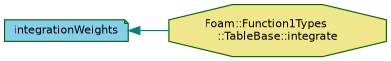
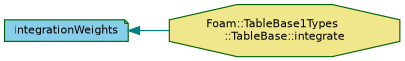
  digraph {
    rankdir=LR
    node [color=darkgreen fontname=Helvetica fontsize=10 style=filled]
    n1 [fillcolor=skyblue fontcolor=black height=0.2 label=integrationWeights shape=note width=0.4]
-   n2 [height=0.2 label="Foam::Function1Types\l::TableBase::integrate" shape=octagon width=0.4 fillcolor=khaki]
+   n2 [height=0.2 label="Foam::TableBase1Types\l::TableBase::integrate" shape=octagon width=0.4 fillcolor=khaki]
    n1 -> n2 [color=teal dir=back fontname=Helvetica fontsize=10 labelfontname=Helvetica labelfontsize=10 style=solid]
  }
